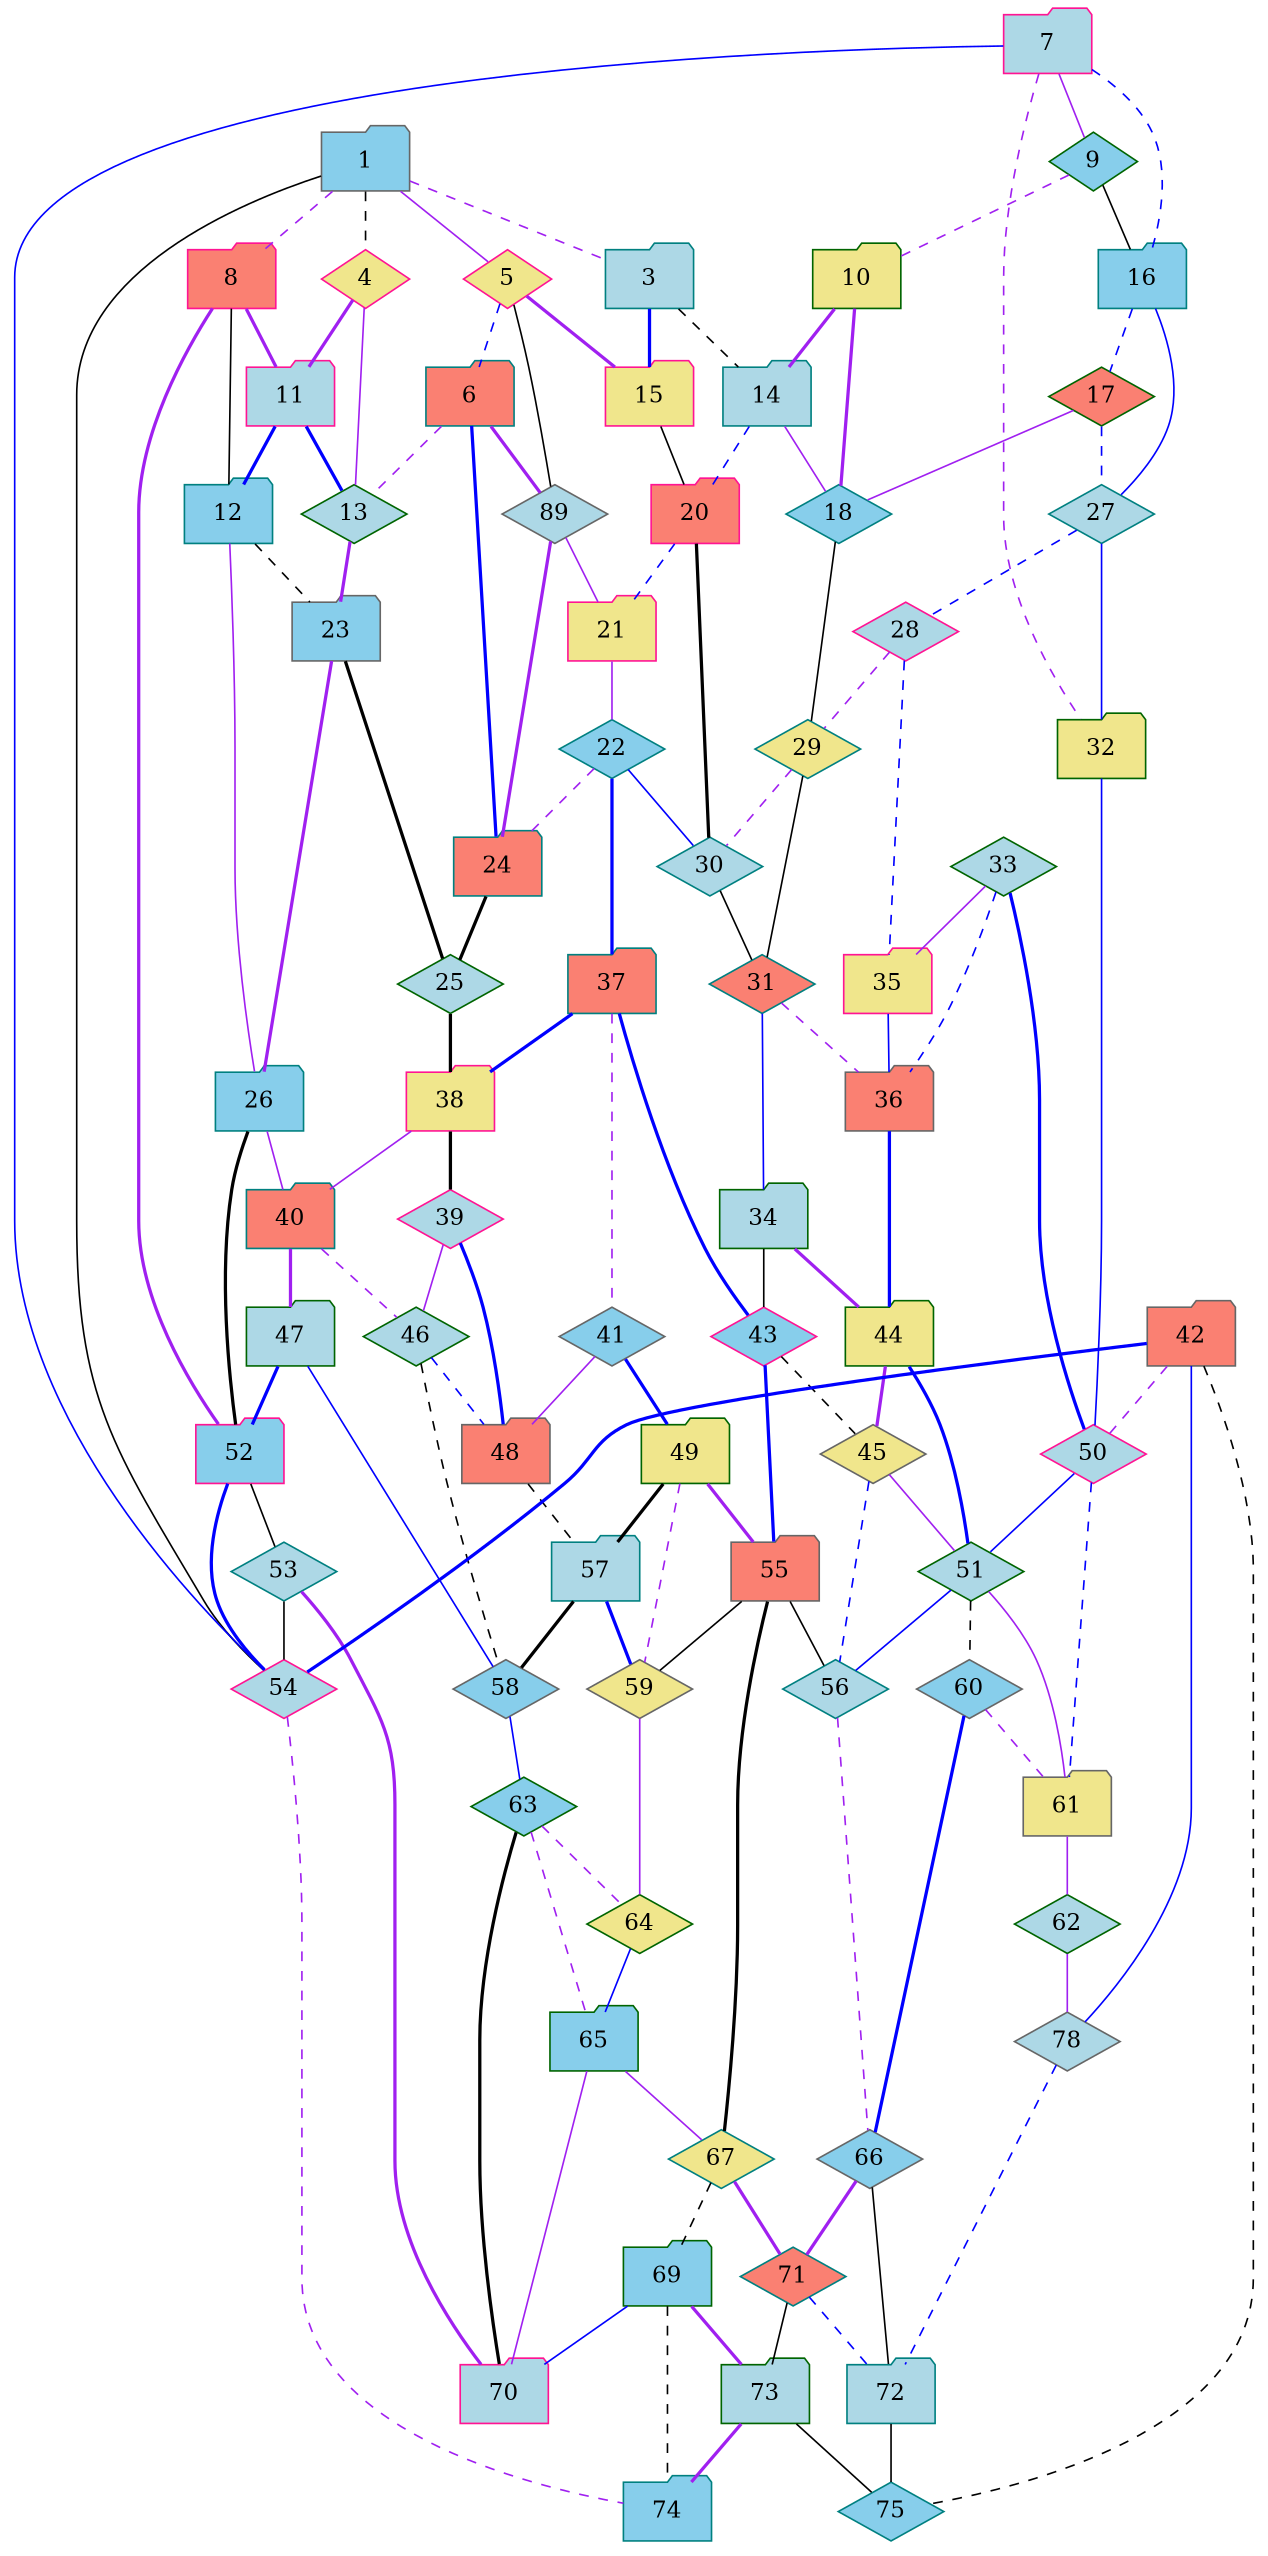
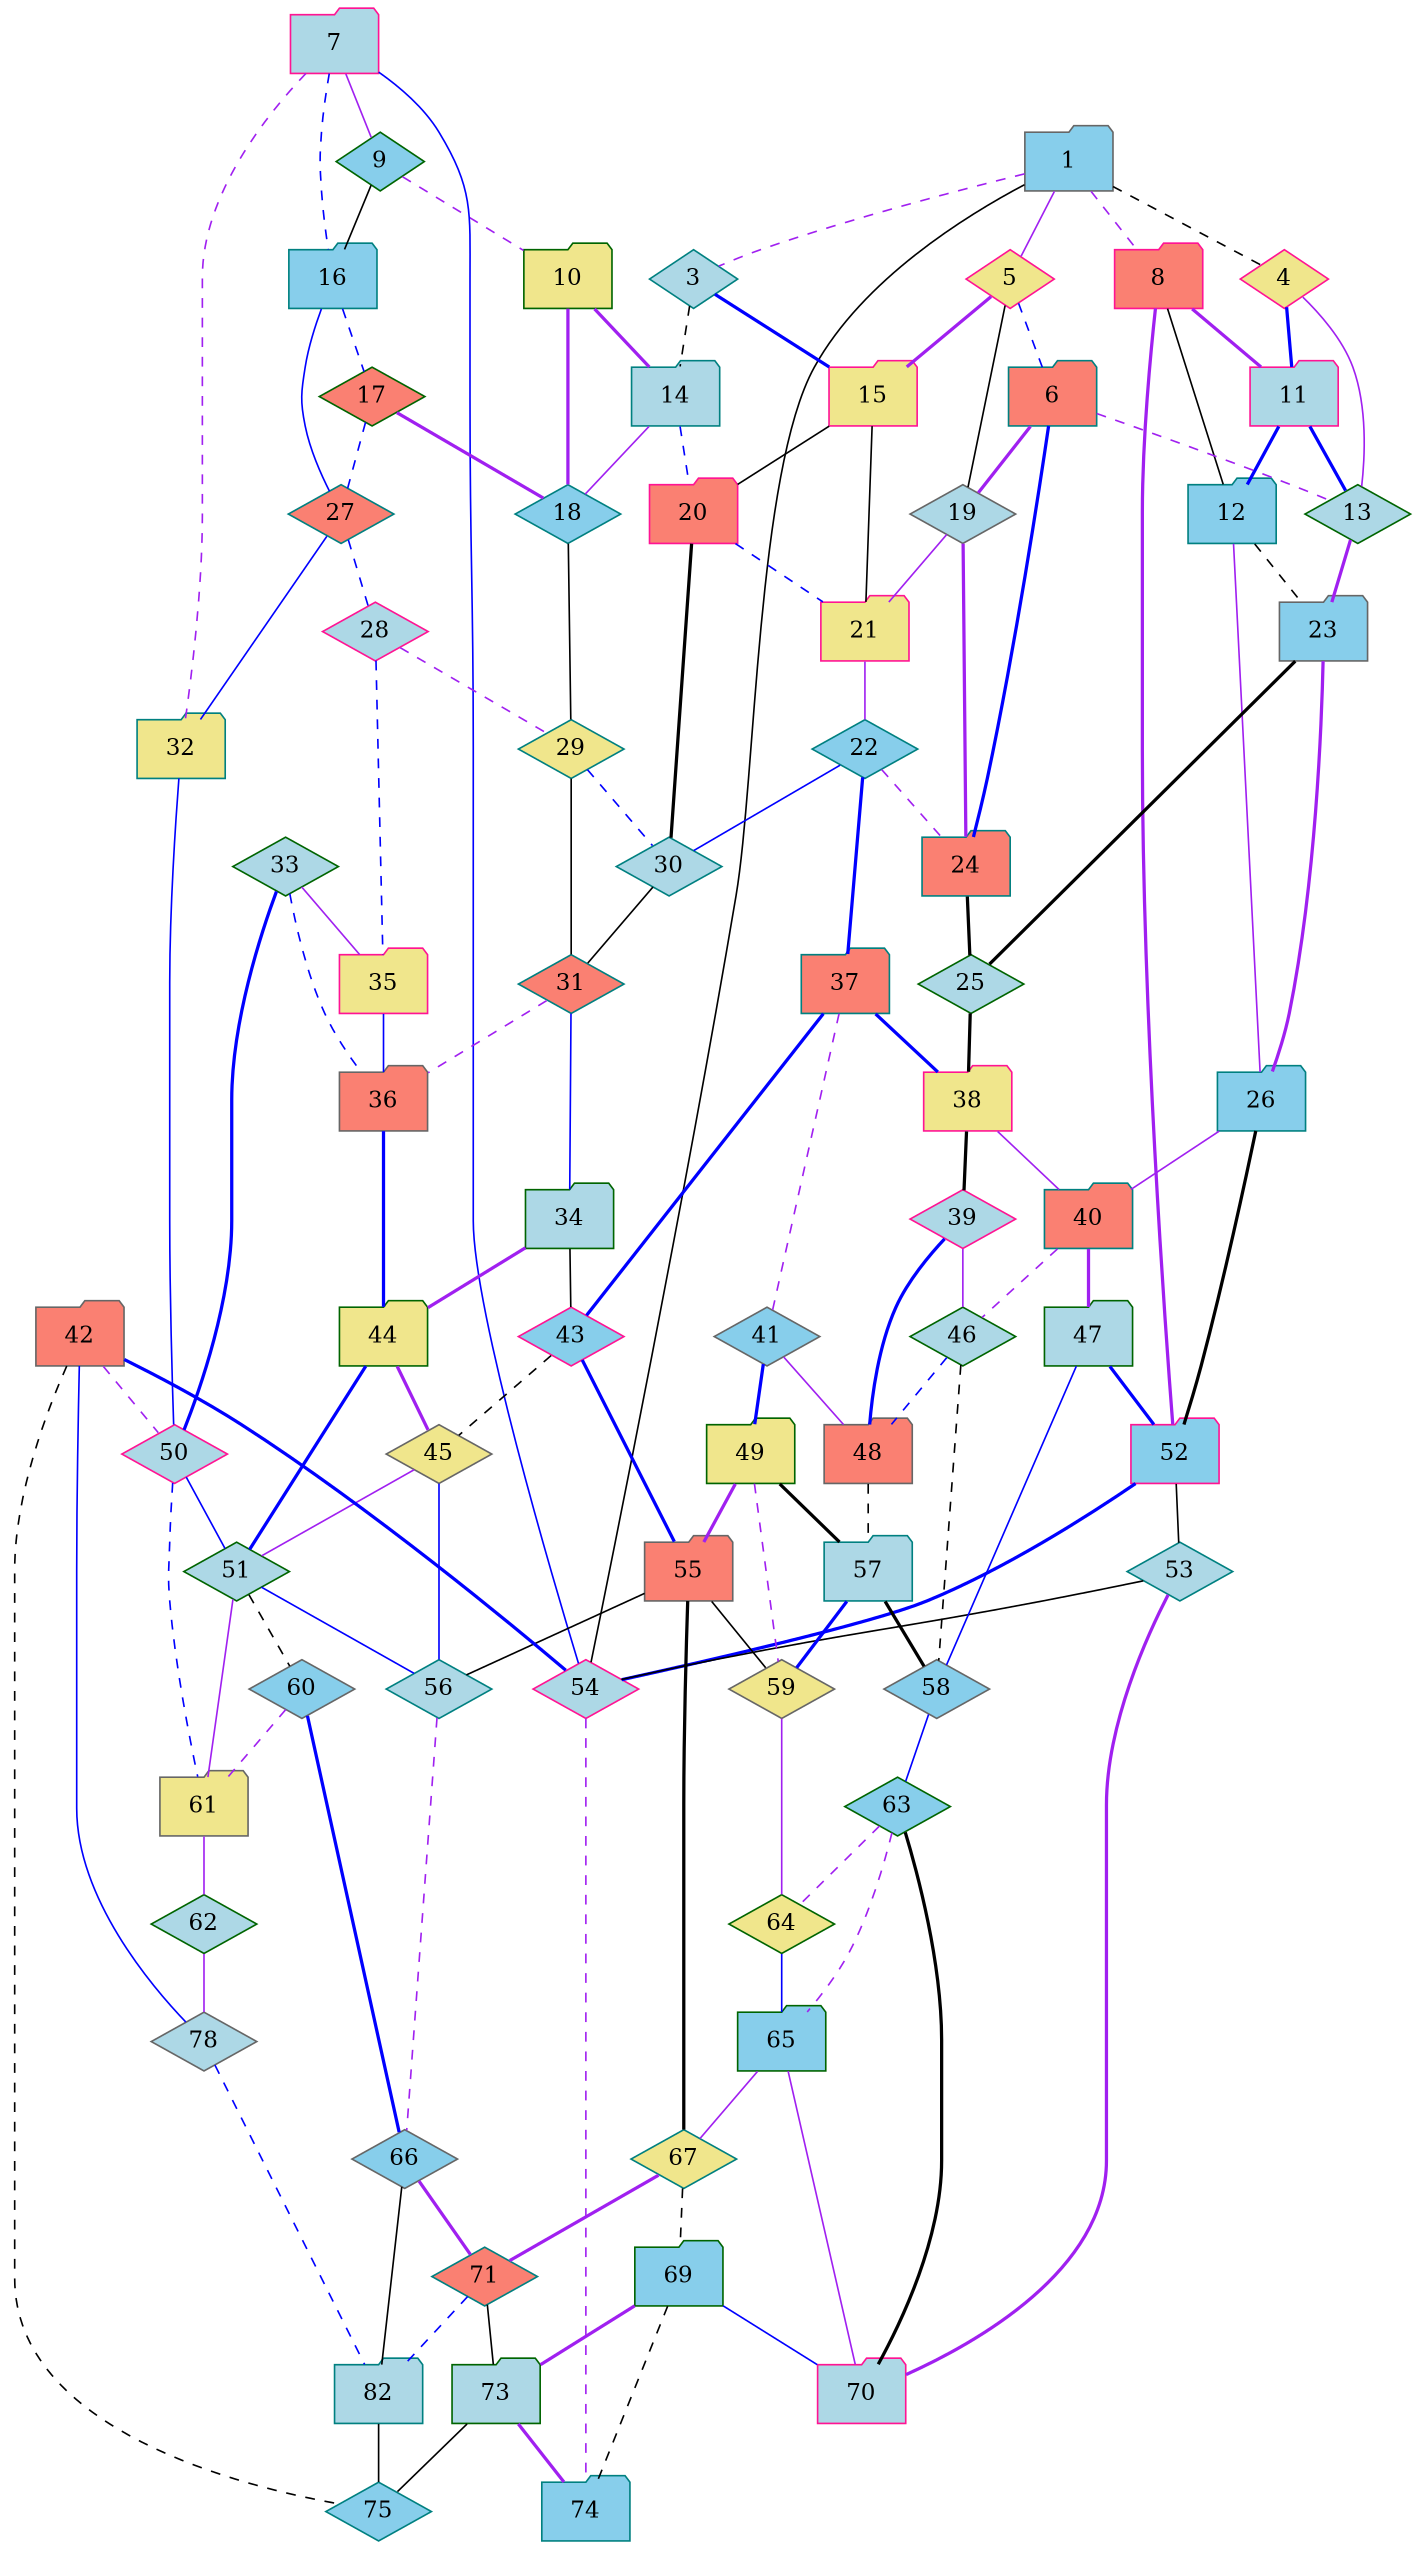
  graph {
    node [color=teal fillcolor=lightblue shape=folder style=filled]
    edge [color=purple style=solid weight=1.0]
    1 [color=gray40 fillcolor=skyblue]
-   3
+   3 [shape=diamond]
    4 [color=deeppink fillcolor=khaki shape=diamond]
    5 [color=deeppink fillcolor=khaki shape=diamond]
    8 [color=deeppink fillcolor=salmon]
    54 [color=deeppink shape=diamond]
    14
    15 [color=deeppink fillcolor=khaki]
    11 [color=deeppink]
    13 [color=darkgreen shape=diamond]
    6 [fillcolor=salmon]
-   19 [color=gray40 shape=diamond label=89]
+   19 [color=gray40 shape=diamond]
    12 [fillcolor=skyblue]
    52 [color=deeppink fillcolor=skyblue]
    74 [fillcolor=skyblue]
    9 [color=darkgreen fillcolor=skyblue shape=diamond]
    10 [color=darkgreen fillcolor=khaki]
    16 [fillcolor=skyblue]
    18 [fillcolor=skyblue shape=diamond]
    20 [color=deeppink fillcolor=salmon]
    21 [color=deeppink fillcolor=khaki]
    23 [color=gray40 fillcolor=skyblue]
    24 [fillcolor=salmon]
    25 [color=darkgreen shape=diamond]
    7 [color=deeppink]
-   32 [color=darkgreen fillcolor=khaki]
+   32 [fillcolor=khaki]
    17 [color=darkgreen fillcolor=salmon shape=diamond]
-   27 [shape=diamond]
+   27 [fillcolor=salmon shape=diamond]
    50 [color=deeppink shape=diamond]
    26 [fillcolor=skyblue]
    53 [shape=diamond]
    29 [fillcolor=khaki shape=diamond]
    40 [fillcolor=salmon]
    30 [shape=diamond]
    22 [fillcolor=skyblue shape=diamond]
    28 [color=deeppink shape=diamond]
    31 [fillcolor=salmon shape=diamond]
    37 [fillcolor=salmon]
    38 [color=deeppink fillcolor=khaki]
    43 [color=deeppink fillcolor=skyblue shape=diamond]
    41 [color=gray40 fillcolor=skyblue shape=diamond]
    39 [color=deeppink shape=diamond]
    46 [color=darkgreen shape=diamond]
    47 [color=darkgreen]
    35 [color=deeppink fillcolor=khaki]
    36 [color=gray40 fillcolor=salmon]
    34 [color=darkgreen]
    44 [color=darkgreen fillcolor=khaki]
    51 [color=darkgreen shape=diamond]
    61 [color=gray40 fillcolor=khaki]
    33 [color=darkgreen shape=diamond]
    45 [color=gray40 fillcolor=khaki shape=diamond]
    55 [color=gray40 fillcolor=salmon]
    48 [color=gray40 fillcolor=salmon]
    49 [color=darkgreen fillcolor=khaki]
    58 [color=gray40 fillcolor=skyblue shape=diamond]
    57
    59 [color=gray40 fillcolor=khaki shape=diamond]
    42 [color=gray40 fillcolor=salmon]
    n60 [color=gray40 label=78 shape=diamond]
    75 [fillcolor=skyblue shape=diamond]
-   72
+   72 [label=82]
    56 [shape=diamond]
    67 [fillcolor=khaki shape=diamond]
    60 [color=gray40 fillcolor=skyblue shape=diamond]
    66 [color=gray40 fillcolor=skyblue shape=diamond]
    63 [color=darkgreen fillcolor=skyblue shape=diamond]
    64 [color=darkgreen fillcolor=khaki shape=diamond]
    62 [color=darkgreen shape=diamond]
    70 [color=deeppink]
    71 [fillcolor=salmon shape=diamond]
    69 [color=darkgreen fillcolor=skyblue]
    65 [color=darkgreen fillcolor=skyblue]
    73 [color=darkgreen]
    1 -- 3 [style=dashed]
    1 -- 4 [color=black style=dashed weight=2.0]
    1 -- 5
    1 -- 8 [style=dashed]
    1 -- 54 [color=black]
    3 -- 14 [color=black style=dashed]
    3 -- 15 [color=blue style=bold]
-   4 -- 11 [style=bold]
+   4 -- 11 [color=blue style=bold]
    4 -- 13
    5 -- 15 [style=bold]
    5 -- 6 [color=blue style=dashed]
    5 -- 19 [color=black]
    8 -- 11 [style=bold]
    8 -- 12 [color=black]
    8 -- 52 [style=bold]
    54 -- 74 [style=dashed]
    14 -- 18
    14 -- 20 [color=blue style=dashed]
    15 -- 20 [color=black]
+   15 -- 21 [color=black]
    11 -- 13 [color=blue style=bold]
    11 -- 12 [color=blue style=bold]
    13 -- 23 [style=bold]
    6 -- 13 [style=dashed]
    6 -- 19 [style=bold]
    6 -- 24 [color=blue style=bold]
    19 -- 21
    19 -- 24 [style=bold]
    12 -- 23 [color=black style=dashed]
    12 -- 26
    52 -- 54 [color=blue style=bold]
    52 -- 53 [color=black]
    9 -- 10 [style=dashed]
    9 -- 16 [color=black]
    10 -- 14 [style=bold]
    10 -- 18 [style=bold]
    16 -- 17 [color=blue style=dashed]
    16 -- 27 [color=blue]
    18 -- 29 [color=black]
    20 -- 21 [color=blue style=dashed]
    20 -- 30 [color=black style=bold]
    21 -- 22
    23 -- 25 [color=black style=bold]
    23 -- 26 [style=bold]
    24 -- 25 [color=black style=bold]
    25 -- 38 [color=black style=bold]
    7 -- 54 [color=blue]
    7 -- 9
    7 -- 16 [color=blue style=dashed]
    7 -- 32 [style=dashed]
    32 -- 50 [color=blue weight=2.0]
-   17 -- 18
+   17 -- 18 [style=bold]
    17 -- 27 [color=blue style=dashed]
    27 -- 32 [color=blue]
    27 -- 28 [color=blue style=dashed]
    50 -- 51 [color=blue]
    50 -- 61 [color=blue style=dashed]
    26 -- 52 [color=black style=bold]
    26 -- 40
    53 -- 54 [color=black]
    53 -- 70 [style=bold]
-   29 -- 30 [style=dashed]
+   29 -- 30 [color=blue style=dashed]
    29 -- 31 [color=black]
    40 -- 46 [style=dashed]
    40 -- 47 [style=bold]
    30 -- 31 [color=black]
    22 -- 24 [style=dashed]
    22 -- 30 [color=blue]
    22 -- 37 [color=blue style=bold]
    28 -- 29 [style=dashed]
    28 -- 35 [color=blue style=dashed weight=2.0]
    31 -- 36 [style=dashed]
    31 -- 34 [color=blue]
    37 -- 38 [color=blue style=bold]
    37 -- 43 [color=blue style=bold]
    37 -- 41 [style=dashed]
    38 -- 40
    38 -- 39 [color=black style=bold]
    43 -- 45 [color=black style=dashed]
    43 -- 55 [color=blue style=bold]
    41 -- 48
    41 -- 49 [color=blue style=bold]
    39 -- 46
    39 -- 48 [color=blue style=bold]
    46 -- 48 [color=blue style=dashed]
    46 -- 58 [color=black style=dashed]
    47 -- 52 [color=blue style=bold weight=2.0]
    47 -- 58 [color=blue]
    35 -- 36 [color=blue]
    36 -- 44 [color=blue style=bold]
    34 -- 43 [color=black]
    34 -- 44 [style=bold]
    44 -- 51 [color=blue style=bold]
    44 -- 45 [style=bold]
    51 -- 61
    51 -- 56 [color=blue]
    51 -- 60 [color=black style=dashed]
    61 -- 62
    33 -- 50 [color=blue style=bold]
    33 -- 35
    33 -- 36 [color=blue style=dashed]
    45 -- 51
-   45 -- 56 [color=blue style=dashed]
+   45 -- 56 [color=blue]
    55 -- 59 [color=black]
    55 -- 56 [color=black weight=2.0]
    55 -- 67 [color=black style=bold]
    48 -- 57 [color=black style=dashed]
    49 -- 55 [style=bold]
    49 -- 57 [color=black style=bold]
    49 -- 59 [style=dashed]
    58 -- 63 [color=blue]
    57 -- 58 [color=black style=bold]
    57 -- 59 [color=blue style=bold]
    59 -- 64
    42 -- 54 [color=blue style=bold weight=2.0]
    42 -- 50 [style=dashed]
    42 -- n60 [color=blue]
    42 -- 75 [color=black style=dashed]
    n60 -- 72 [color=blue style=dashed]
    72 -- 75 [color=black]
    56 -- 66 [style=dashed]
    67 -- 71 [style=bold]
    67 -- 69 [color=black style=dashed]
    60 -- 61 [style=dashed]
    60 -- 66 [color=blue style=bold]
    66 -- 72 [color=black]
    66 -- 71 [style=bold]
    63 -- 64 [style=dashed]
    63 -- 70 [color=black style=bold]
    63 -- 65 [style=dashed]
    64 -- 65 [color=blue]
    62 -- n60 [weight=2.0]
    71 -- 72 [color=blue style=dashed]
    71 -- 73 [color=black]
    69 -- 74 [color=black style=dashed]
    69 -- 70 [color=blue]
    69 -- 73 [style=bold]
    65 -- 67
    65 -- 70
    73 -- 74 [style=bold]
    73 -- 75 [color=black]
  }
